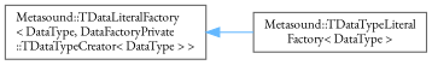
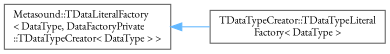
  digraph {
    rankdir=LR
    fontname="EB Garamond"
    node [color=grey40 fillcolor=white fontname="EB Garamond" fontsize=10 shape=box style=filled]
    n1 [height=0.2 label="Metasound::TDataLiteralFactory\l\< DataType, DataFactoryPrivate\l::TDataTypeCreator\< DataType \> \>" width=0.4]
-   n2 [height=0.2 label="Metasound::TDataTypeLiteral\lFactory\< DataType \>" width=0.4]
+   n2 [height=0.2 label="TDataTypeCreator::TDataTypeLiteral\lFactory\< DataType \>" width=0.4]
    n1 -> n2 [color=steelblue1 dir=back fontname="EB Garamond" fontsize=10 labelfontname=Helvetica labelfontsize=10 style=solid]
  }
